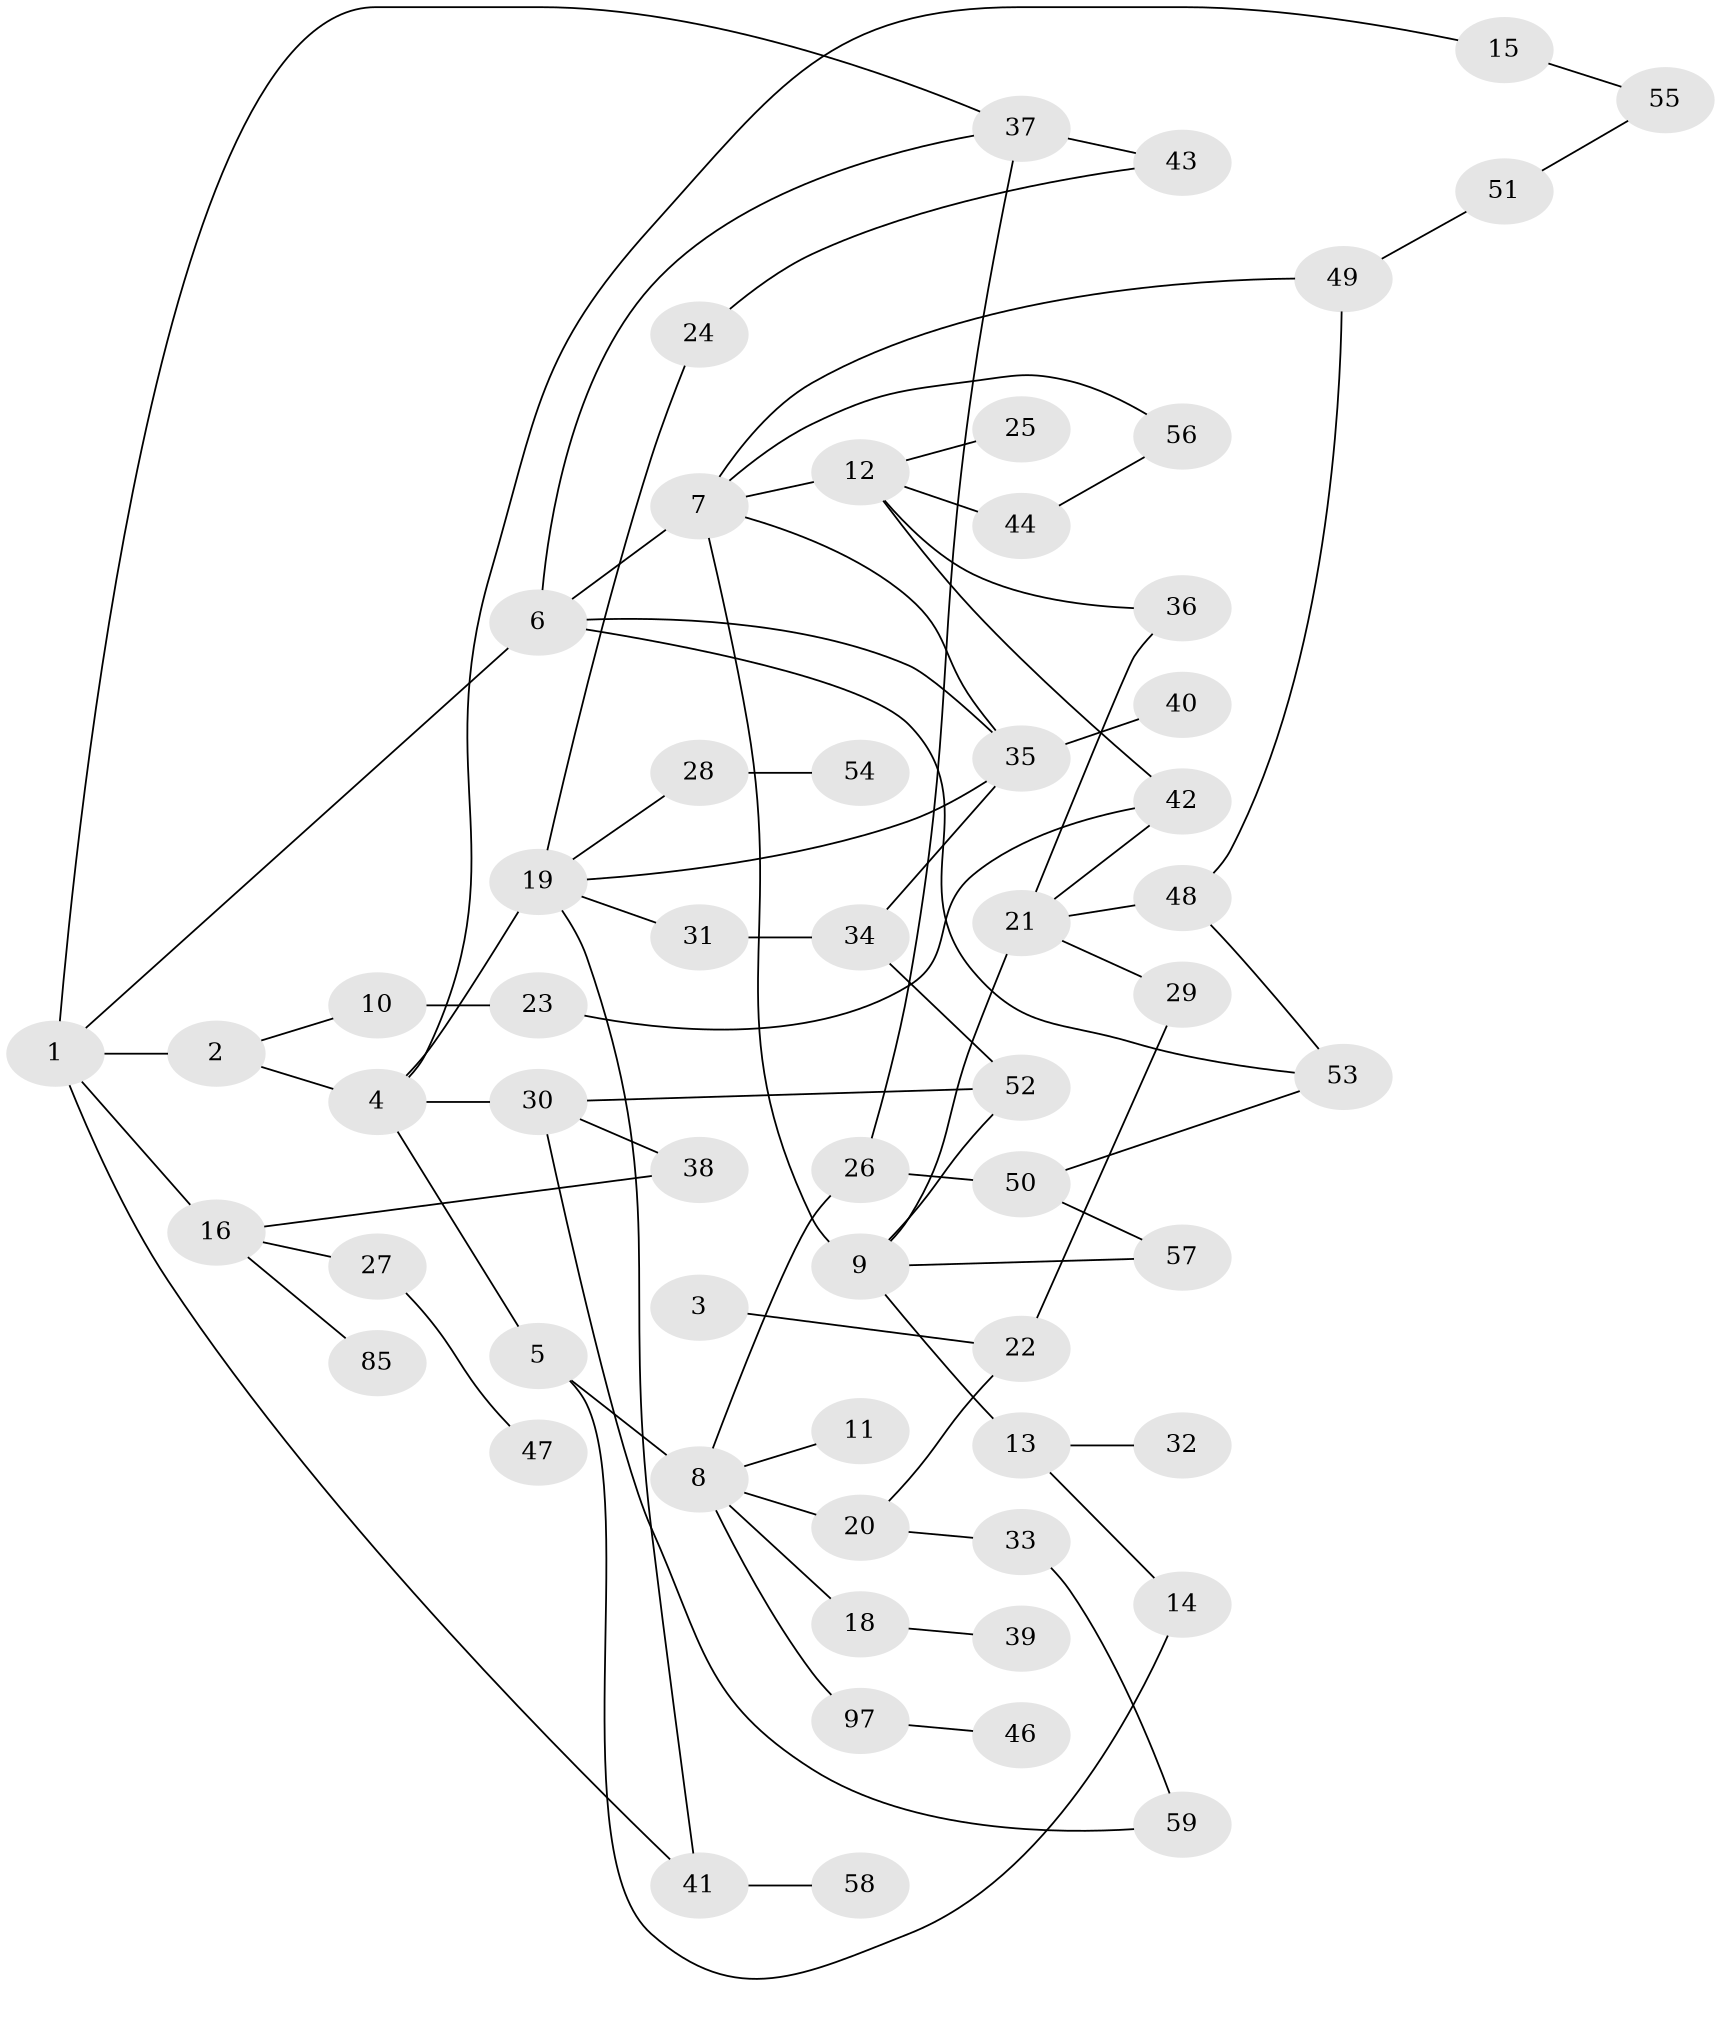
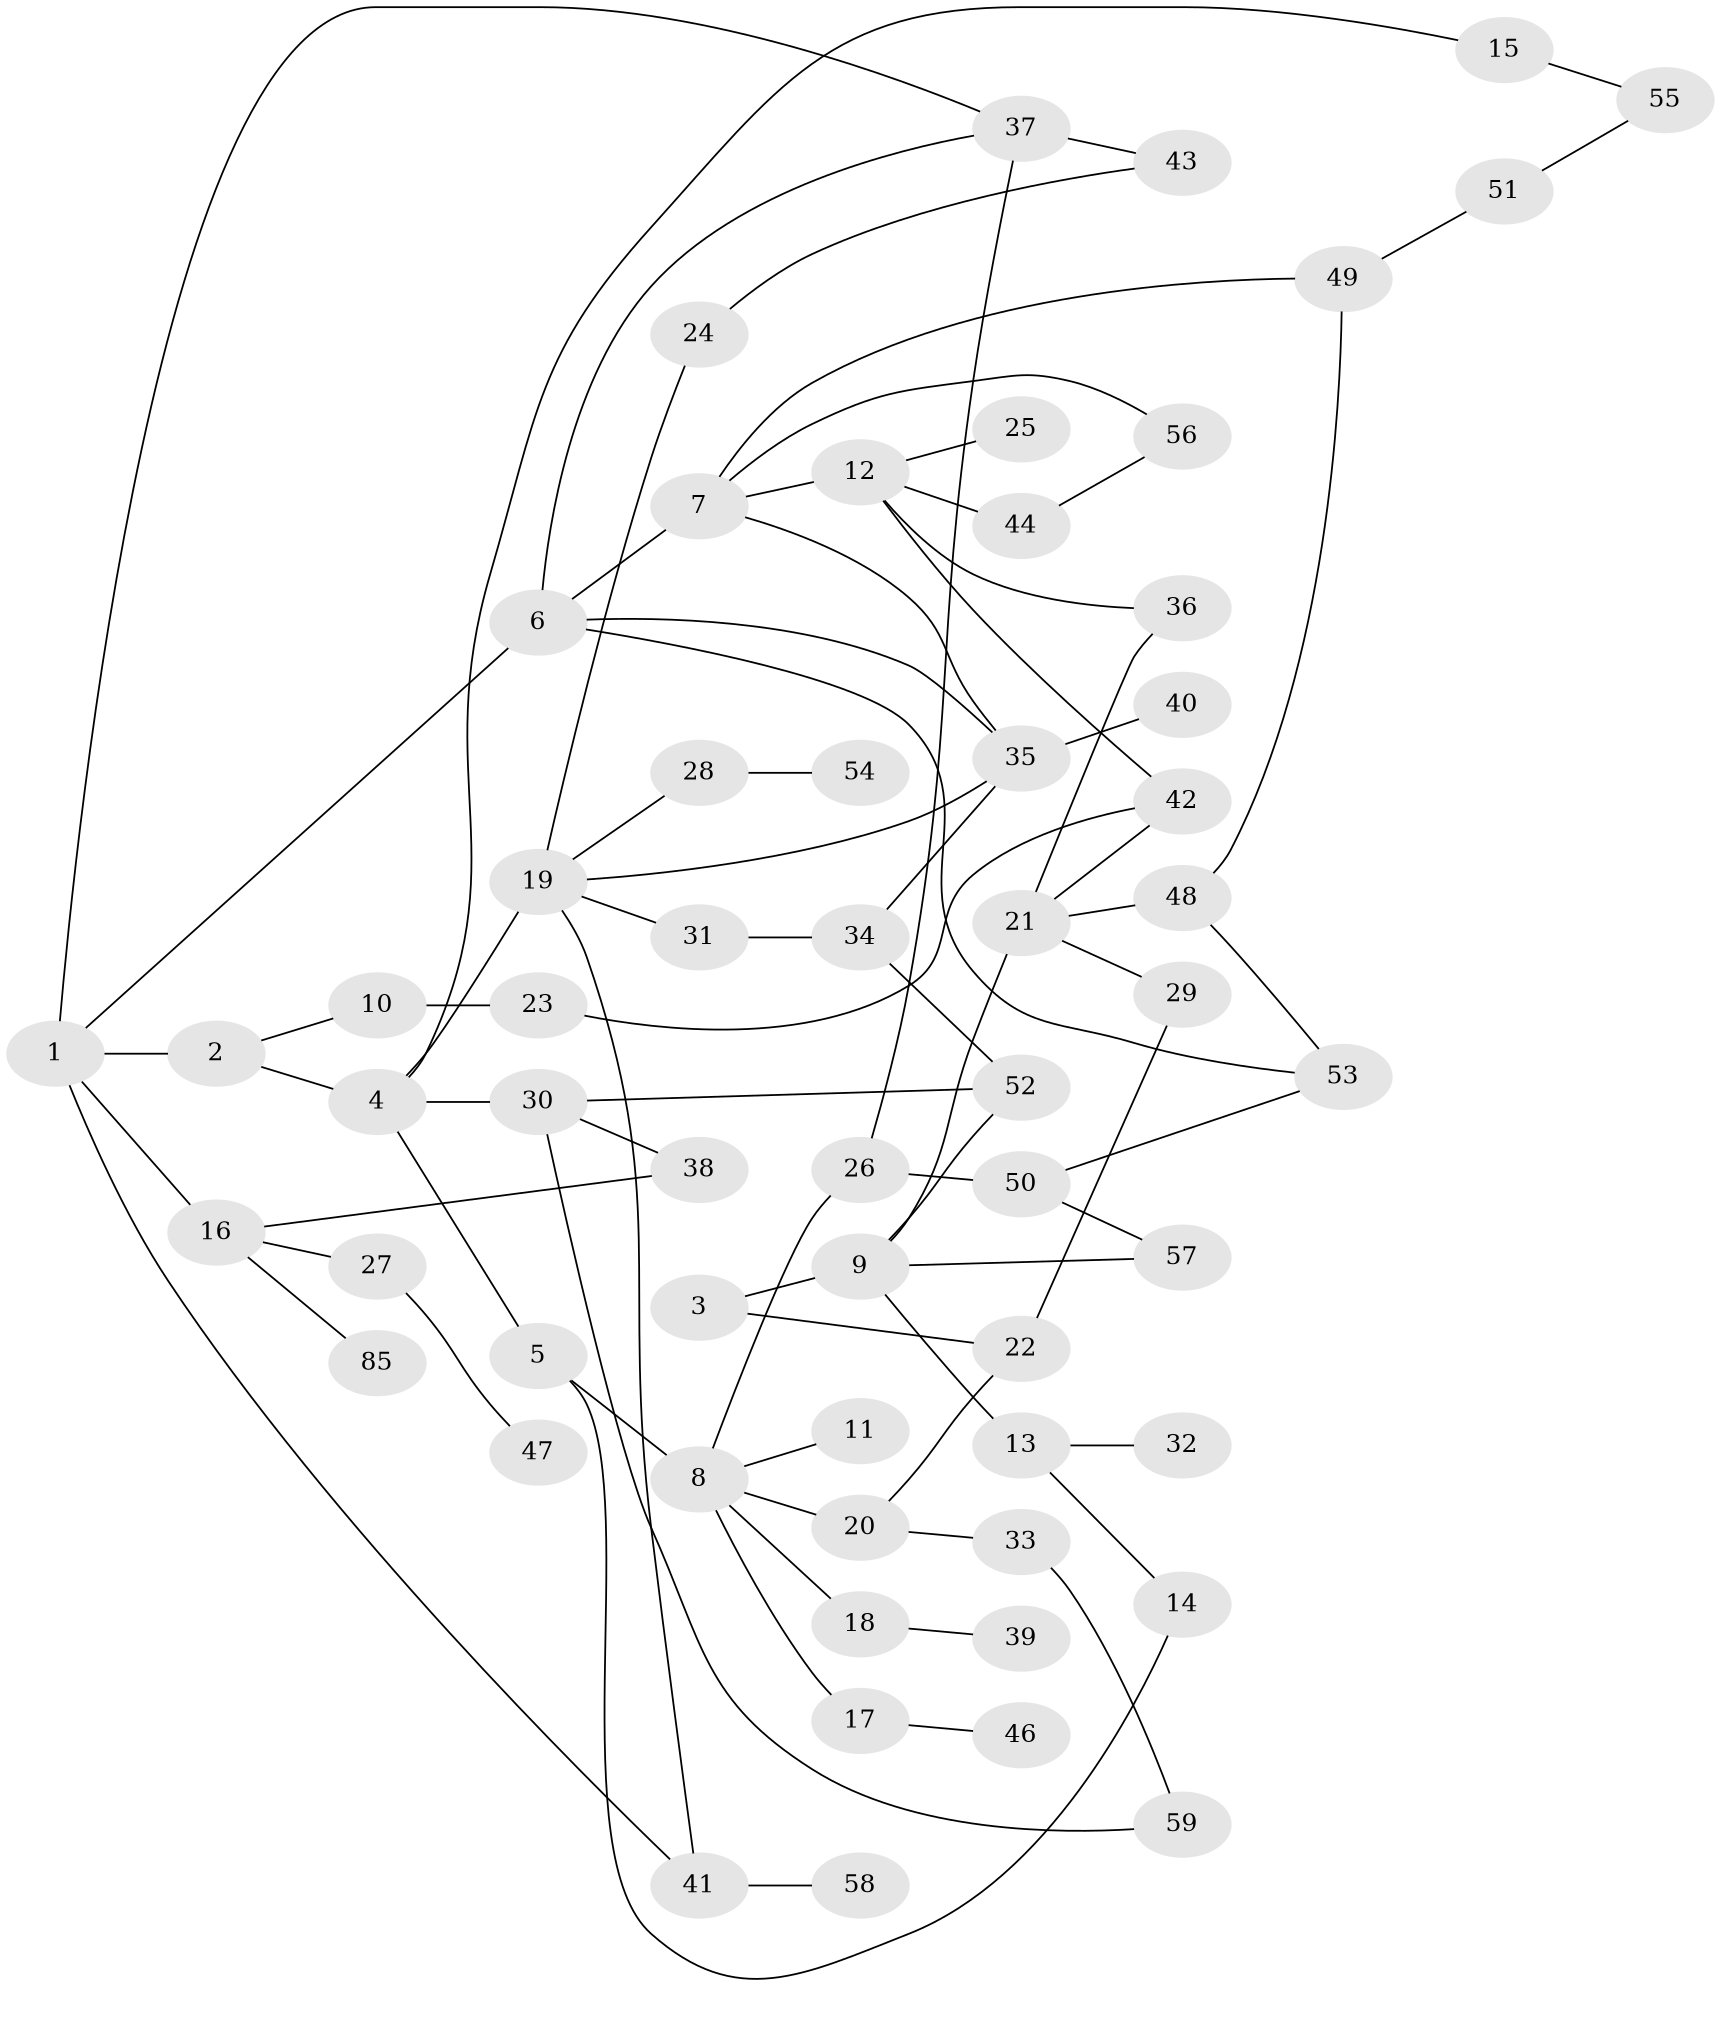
  graph {
    rankdir=LR
    node [color=gray90 style=filled]
    1
    2
    6
    16
    37
    41
    4
    10
    7
    35
    53
    27
    38
    n14 [label=85]
    43
    58
    3
    22
    5
    15
    19
    30
    23
    29
    8
    14
    55
    24
    28
    31
    52
    59
    11
-   17 [label=97]
+   17
    18
    20
    26
    9
    12
    49
    56
    40
    13
    21
    57
    25
    42
    44
    36
    51
    46
    39
    33
    50
    32
    48
    47
    54
    34
    1 -- 2
    1 -- 6
    1 -- 16
    1 -- 37
    1 -- 41
    2 -- 4
    2 -- 10
    6 -- 37
    6 -- 7
    6 -- 35
    6 -- 53
    16 -- 27
    16 -- 38
    16 -- n14
    37 -- 43
    41 -- 58
    4 -- 5
    4 -- 15
    4 -- 19
    4 -- 30
    10 -- 23
    7 -- 35
-   7 -- 9
+   3 -- 9
    7 -- 12
    7 -- 49
    7 -- 56
    35 -- 40
    27 -- 47
    3 -- 22
    22 -- 29
    5 -- 8
    5 -- 14
    15 -- 55
    19 -- 41
    19 -- 35
    19 -- 24
    19 -- 28
    19 -- 31
    30 -- 38
    30 -- 52
    30 -- 59
    23 -- 42
    8 -- 11
    8 -- 17
    8 -- 18
    8 -- 20
    8 -- 26
    24 -- 43
    28 -- 54
    31 -- 34
    17 -- 46
    18 -- 39
    20 -- 22
    20 -- 33
    26 -- 37
    26 -- 50
    9 -- 52
    9 -- 13
    9 -- 21
    9 -- 57
    12 -- 25
    12 -- 42
    12 -- 44
    12 -- 36
    49 -- 51
    13 -- 14
    13 -- 32
    21 -- 29
    21 -- 42
    21 -- 36
    21 -- 48
    44 -- 56
    51 -- 55
    33 -- 59
    50 -- 53
    50 -- 57
    48 -- 53
    48 -- 49
    34 -- 35
    34 -- 52
  }
